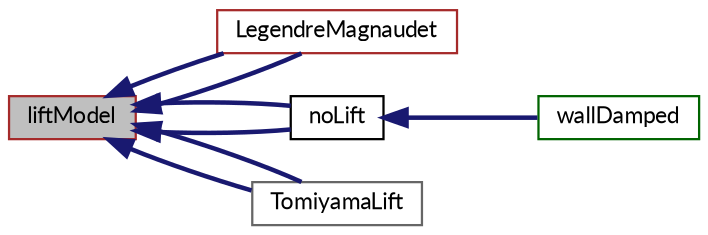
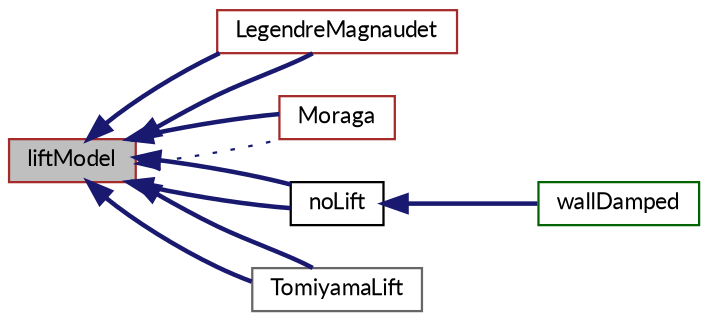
  digraph {
    fontname=Lato
    rankdir=LR
    node [color=brown fontname=Lato fontsize=10 shape=record]
    edge [color=midnightblue dir=back fontname=Lato fontsize=10 labelfontname=Helvetica labelfontsize=10 style=bold]
    n1 [fillcolor=grey75 fontcolor=black height=0.2 label=liftModel style=filled width=0.4]
    n2 [height=0.2 label=LegendreMagnaudet width=0.4]
+   n3 [height=0.2 label=Moraga width=0.4]
    n4 [color=black height=0.2 label=noLift width=0.4]
    n5 [color=gray40 height=0.2 label=TomiyamaLift width=0.4]
    n6 [color=darkgreen height=0.2 label=wallDamped width=0.4]
    n1 -> n2
    n1 -> n2
+   n1 -> n3 [style=dotted]
+   n1 -> n3
    n1 -> n4
    n1 -> n4
    n1 -> n5
    n1 -> n5
    n4 -> n6
  }
